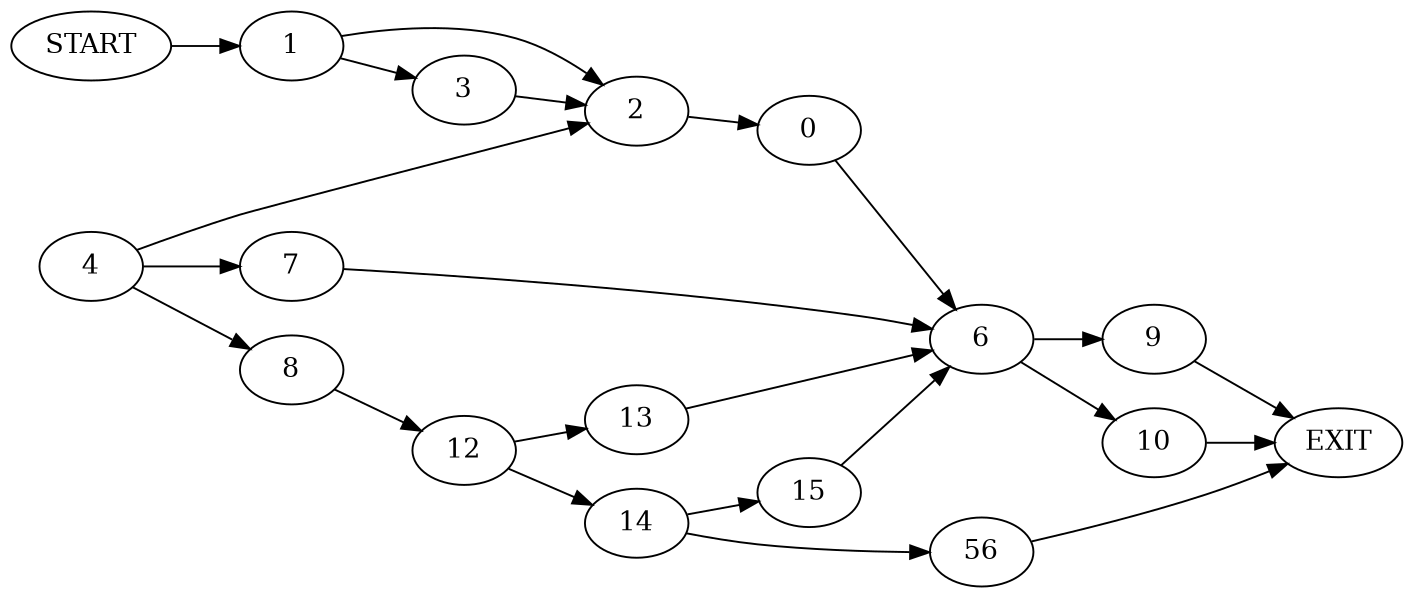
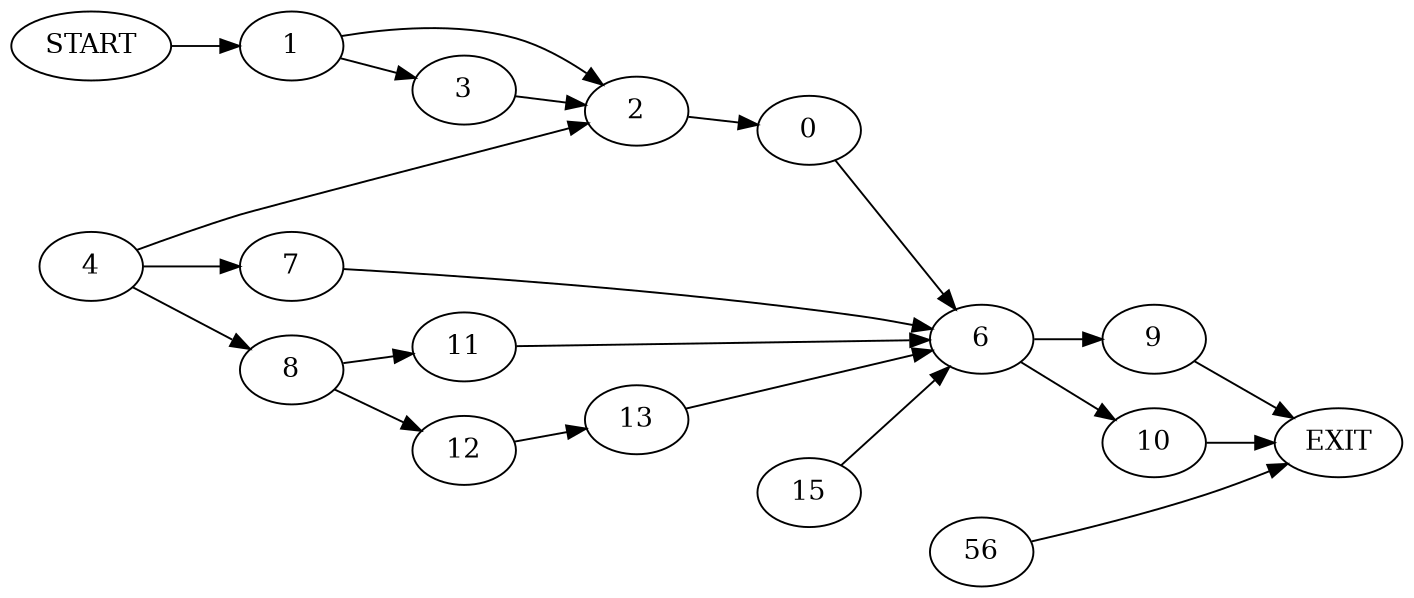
  digraph {
    rankdir=LR
    n1 [label=START]
    1
    2
    3
    n5 [label=EXIT]
    n6 [label=0]
    4
    7
    8
    6
+   11
    12
    9
    10
    13
-   14
    15
    n18 [label=56]
    n1 -> 1
    1 -> 2
    1 -> 3
    2 -> n6
    3 -> 2
    n6 -> 6
    4 -> 2
    4 -> 7
    4 -> 8
    7 -> 6
+   8 -> 11
    8 -> 12
    6 -> 9
    6 -> 10
+   11 -> 6
    12 -> 13
-   12 -> 14
    9 -> n5
    10 -> n5
    13 -> 6
-   14 -> 15
-   14 -> n18
    15 -> 6
    n18 -> n5
  }
